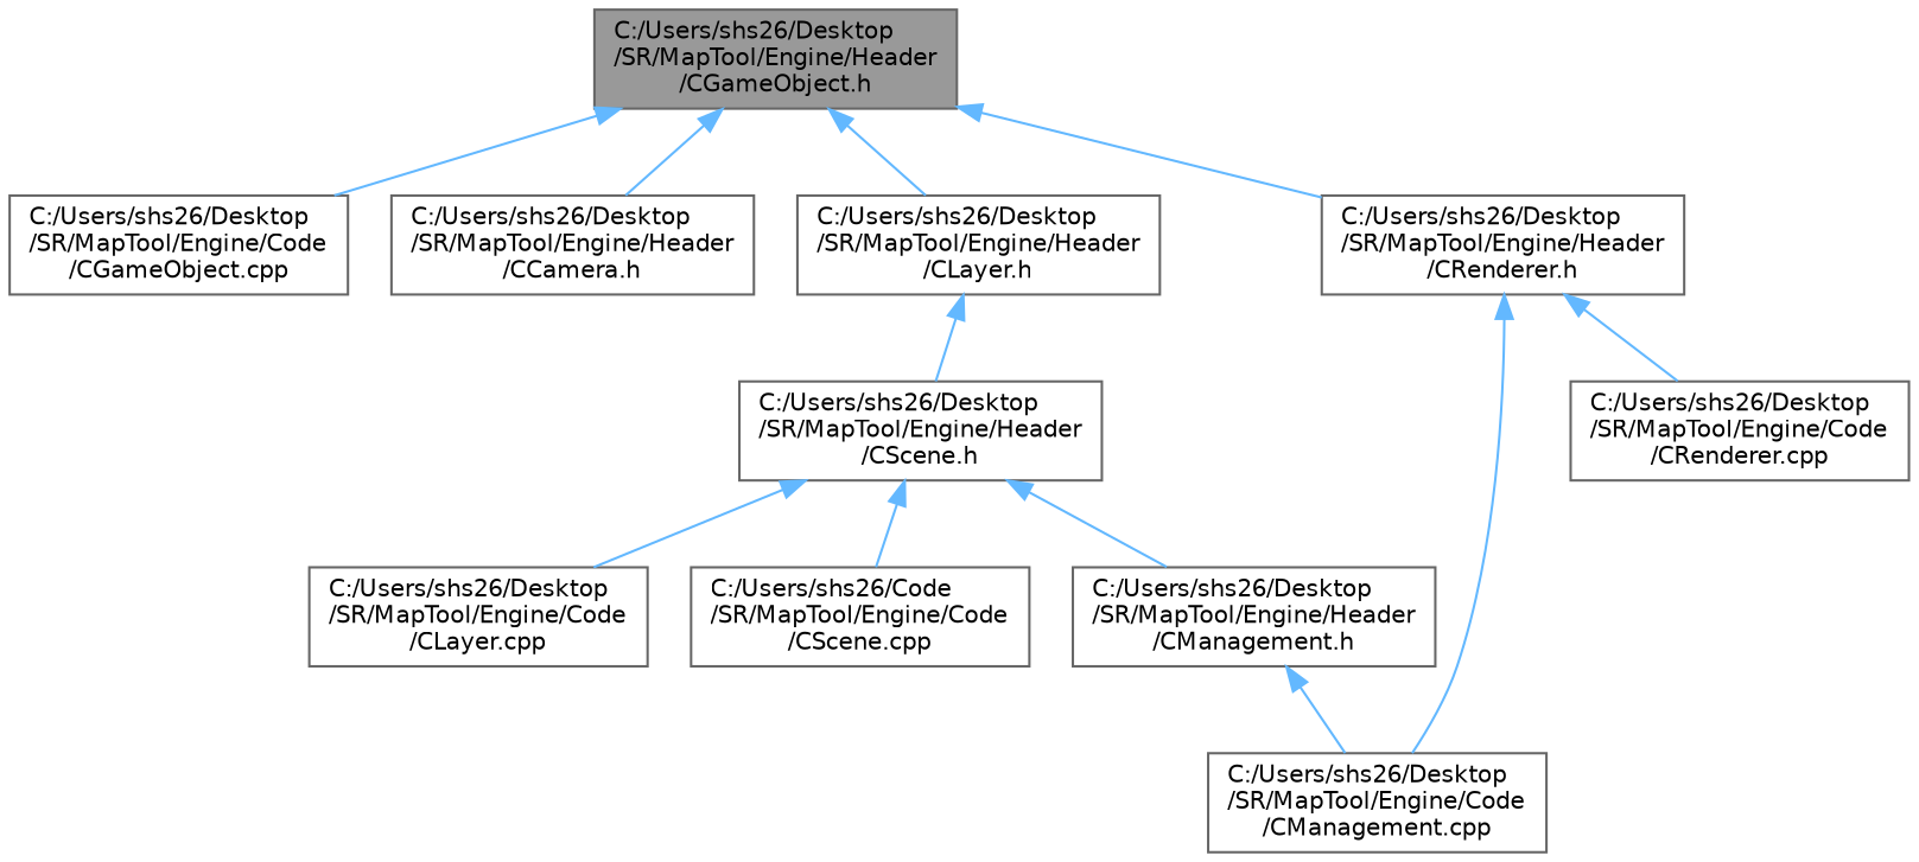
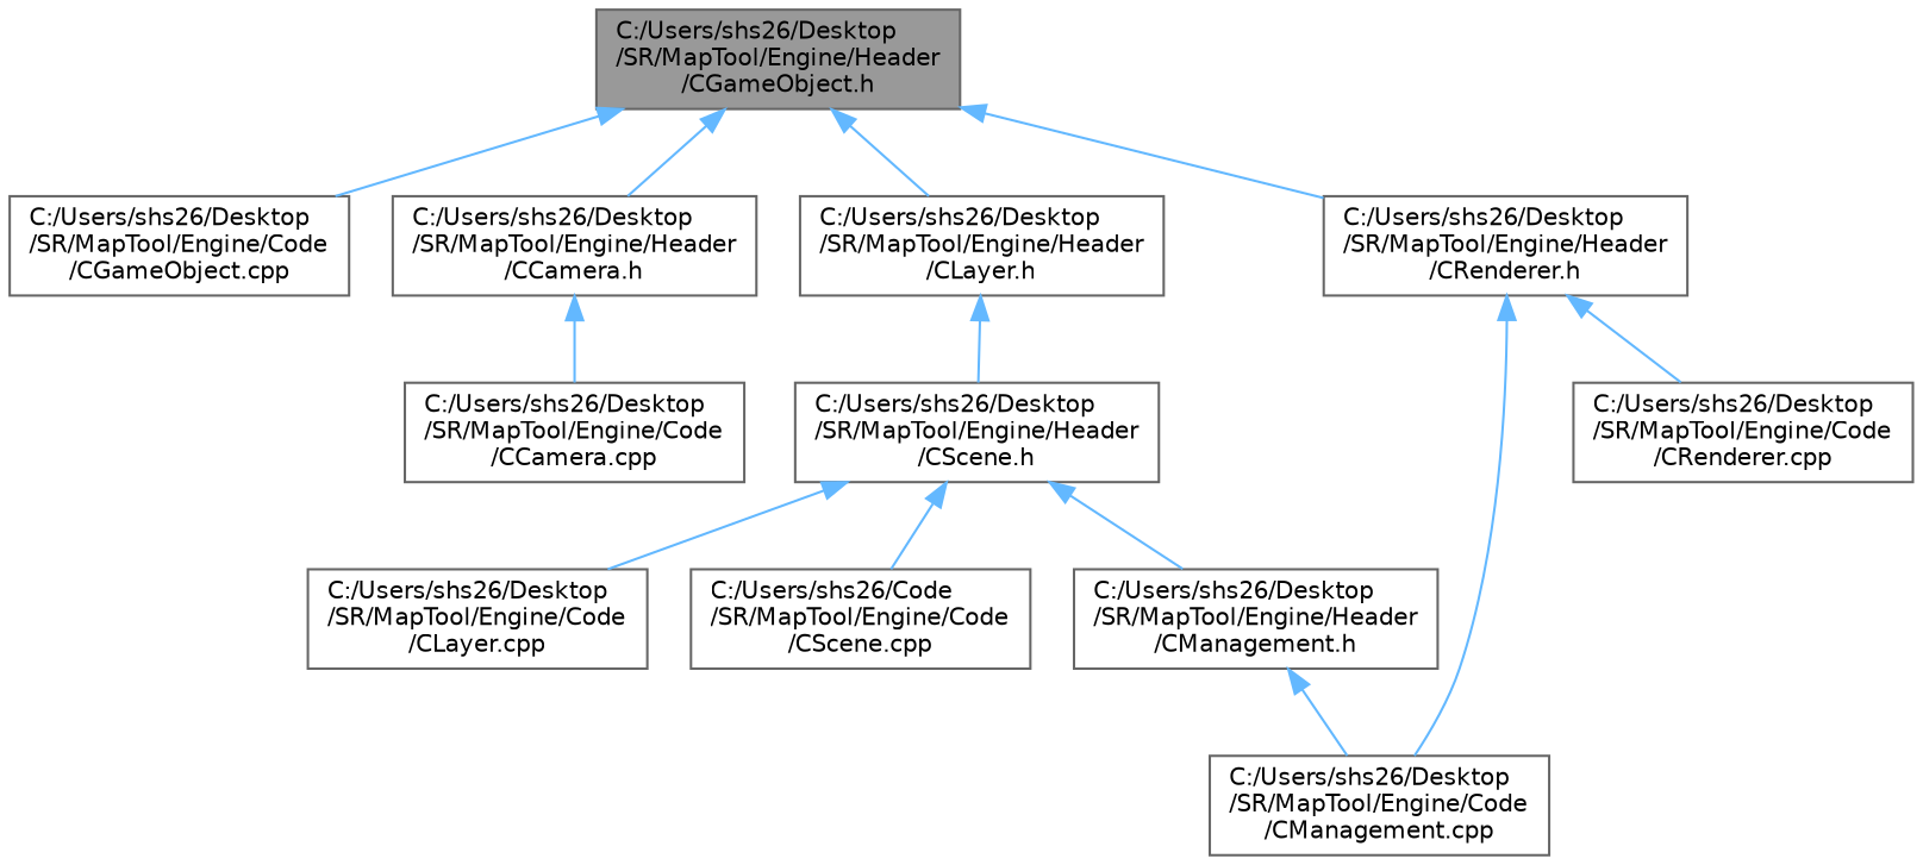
  digraph {
    node [color=grey40 fillcolor=white fontname=Helvetica fontsize=10 shape=box style=filled]
    edge [color=steelblue1 dir=back fontname=Helvetica fontsize=10 labelfontname=Helvetica labelfontsize=10 style=solid]
    n1 [color=gray40 fillcolor=grey60 fontcolor=black height=0.2 label="C:/Users/shs26/Desktop\l/SR/MapTool/Engine/Header\l/CGameObject.h" width=0.4]
    n2 [height=0.2 label="C:/Users/shs26/Desktop\l/SR/MapTool/Engine/Code\l/CGameObject.cpp" width=0.4]
    n3 [height=0.2 label="C:/Users/shs26/Desktop\l/SR/MapTool/Engine/Header\l/CCamera.h" width=0.4]
    n4 [height=0.2 label="C:/Users/shs26/Desktop\l/SR/MapTool/Engine/Header\l/CLayer.h" width=0.4]
    n5 [height=0.2 label="C:/Users/shs26/Desktop\l/SR/MapTool/Engine/Header\l/CRenderer.h" width=0.4]
+   n6 [height=0.2 label="C:/Users/shs26/Desktop\l/SR/MapTool/Engine/Code\l/CCamera.cpp" width=0.4]
    n7 [height=0.2 label="C:/Users/shs26/Desktop\l/SR/MapTool/Engine/Header\l/CScene.h" width=0.4]
    n8 [height=0.2 label="C:/Users/shs26/Desktop\l/SR/MapTool/Engine/Code\l/CManagement.cpp" width=0.4]
    n9 [height=0.2 label="C:/Users/shs26/Desktop\l/SR/MapTool/Engine/Code\l/CRenderer.cpp" width=0.4]
    n10 [height=0.2 label="C:/Users/shs26/Desktop\l/SR/MapTool/Engine/Code\l/CLayer.cpp" width=0.4]
    n11 [height=0.2 label="C:/Users/shs26/Code\l/SR/MapTool/Engine/Code\l/CScene.cpp" width=0.4]
    n12 [height=0.2 label="C:/Users/shs26/Desktop\l/SR/MapTool/Engine/Header\l/CManagement.h" width=0.4]
    n1 -> n2
    n1 -> n3
    n1 -> n4
    n1 -> n5
+   n3 -> n6
    n4 -> n7
    n5 -> n8
    n5 -> n9
    n7 -> n10
    n7 -> n11
    n7 -> n12
    n12 -> n8
  }
